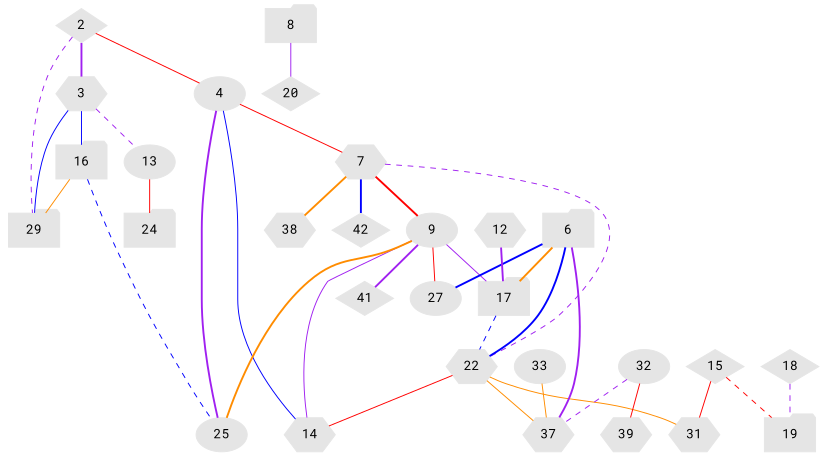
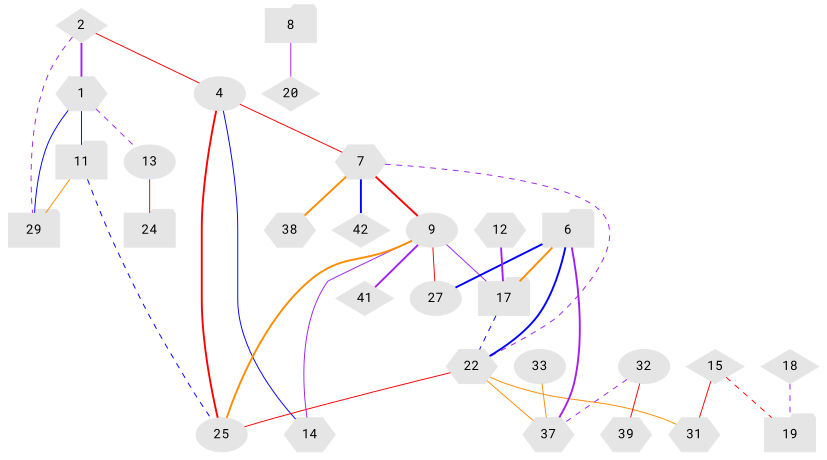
  graph {
    fontname="Roboto Mono"
    node [color=gray90 fontname="Roboto Mono" shape=hexagon style=filled]
    edge [color=purple fontname="Roboto Mono" style=solid weight=1.0]
    2 [shape=diamond]
-   3
+   3 [label=1]
    4 [shape=ellipse]
    29 [shape=folder]
    13 [shape=ellipse]
-   16 [shape=folder]
+   16 [shape=folder label=11]
    7
    14
    25 [shape=ellipse]
    24 [shape=folder]
    22
    9 [shape=ellipse]
    38
    42 [shape=diamond]
    6 [shape=folder]
    17 [shape=folder]
    27 [shape=ellipse]
    37
    31
    32 [shape=ellipse]
    39
    41 [shape=diamond]
    8 [shape=folder]
    20 [shape=diamond]
    12
    15 [shape=diamond]
    19 [shape=folder]
    18 [shape=diamond]
    33 [shape=ellipse]
    2 -- 3 [style=bold]
    2 -- 4 [color=red]
    2 -- 29 [style=dashed]
    3 -- 29 [color=blue]
    3 -- 13 [style=dashed]
    3 -- 16 [color=blue]
    4 -- 7 [color=red]
    4 -- 14 [color=blue]
-   4 -- 25 [style=bold]
+   4 -- 25 [color=red style=bold]
    13 -- 24 [color=red]
    16 -- 29 [color=darkorange weight=2.0]
    16 -- 25 [color=blue style=dashed]
    7 -- 22 [style=dashed]
    7 -- 9 [color=red style=bold]
    7 -- 38 [color=darkorange style=bold]
    7 -- 42 [color=blue style=bold]
-   22 -- 14 [color=red]
+   22 -- 25 [color=red]
    22 -- 37 [color=darkorange]
    22 -- 31 [color=darkorange weight=2.0]
    9 -- 14
    9 -- 25 [color=darkorange style=bold]
    9 -- 17
    9 -- 27 [color=red]
    9 -- 41 [style=bold]
    6 -- 22 [color=blue style=bold]
    6 -- 17 [color=darkorange style=bold]
    6 -- 27 [color=blue style=bold]
    6 -- 37 [style=bold]
    17 -- 22 [color=blue style=dashed weight=2.0]
    32 -- 37 [style=dashed]
    32 -- 39 [color=red]
    8 -- 20 [weight=2.0]
    12 -- 17 [style=bold]
    15 -- 31 [color=red]
    15 -- 19 [color=red style=dashed]
    18 -- 19 [style=dashed weight=2.0]
    33 -- 37 [color=darkorange]
  }
